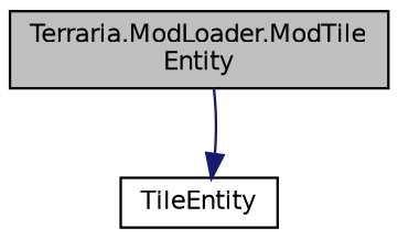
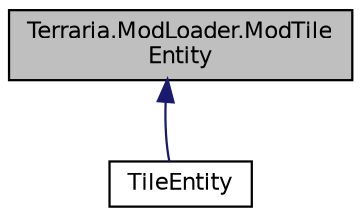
  digraph {
    node [color=black fontname=Helvetica fontsize=10 shape=record style=filled]
    n1 [fillcolor=grey75 fontcolor=black height=0.2 label="Terraria.ModLoader.ModTile\lEntity" width=0.4]
    n2 [fillcolor=white height=0.2 label=TileEntity width=0.4]
-   n2 -> n1 [color=midnightblue dir=back fontname=Helvetica fontsize=10 labelfontname=Helvetica labelfontsize=10 style=solid]
+   n1 -> n2 [color=midnightblue dir=back fontname=Helvetica fontsize=10 labelfontname=Helvetica labelfontsize=10 style=solid]
  }
